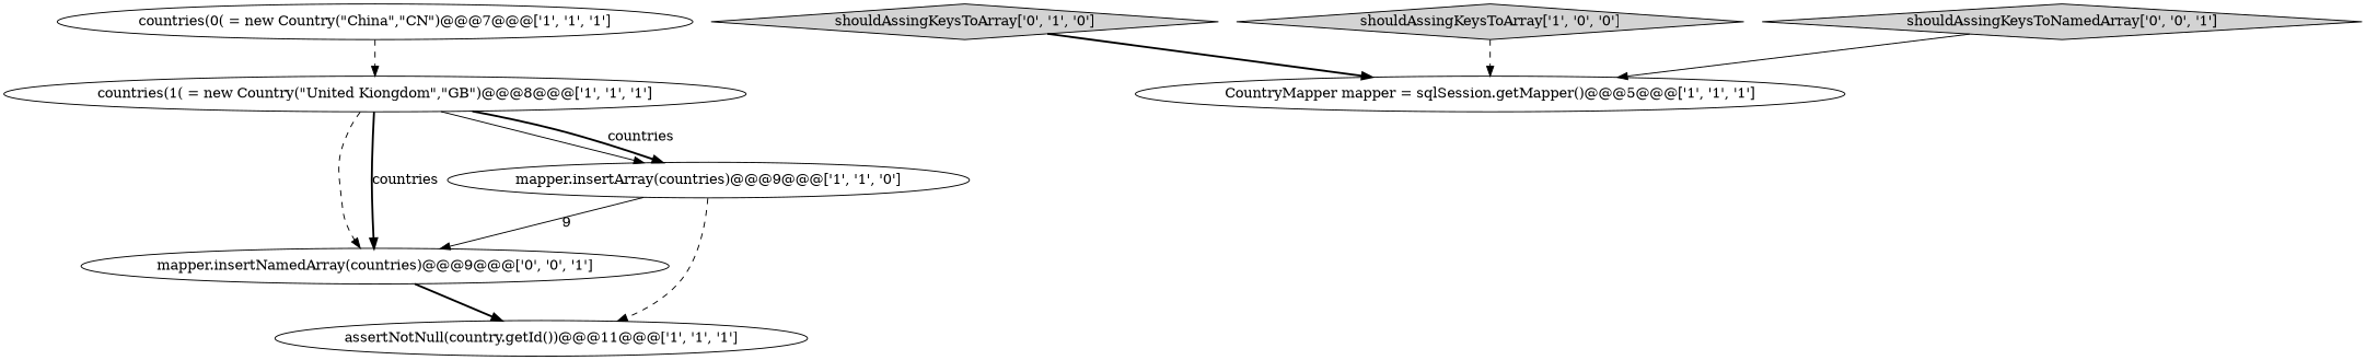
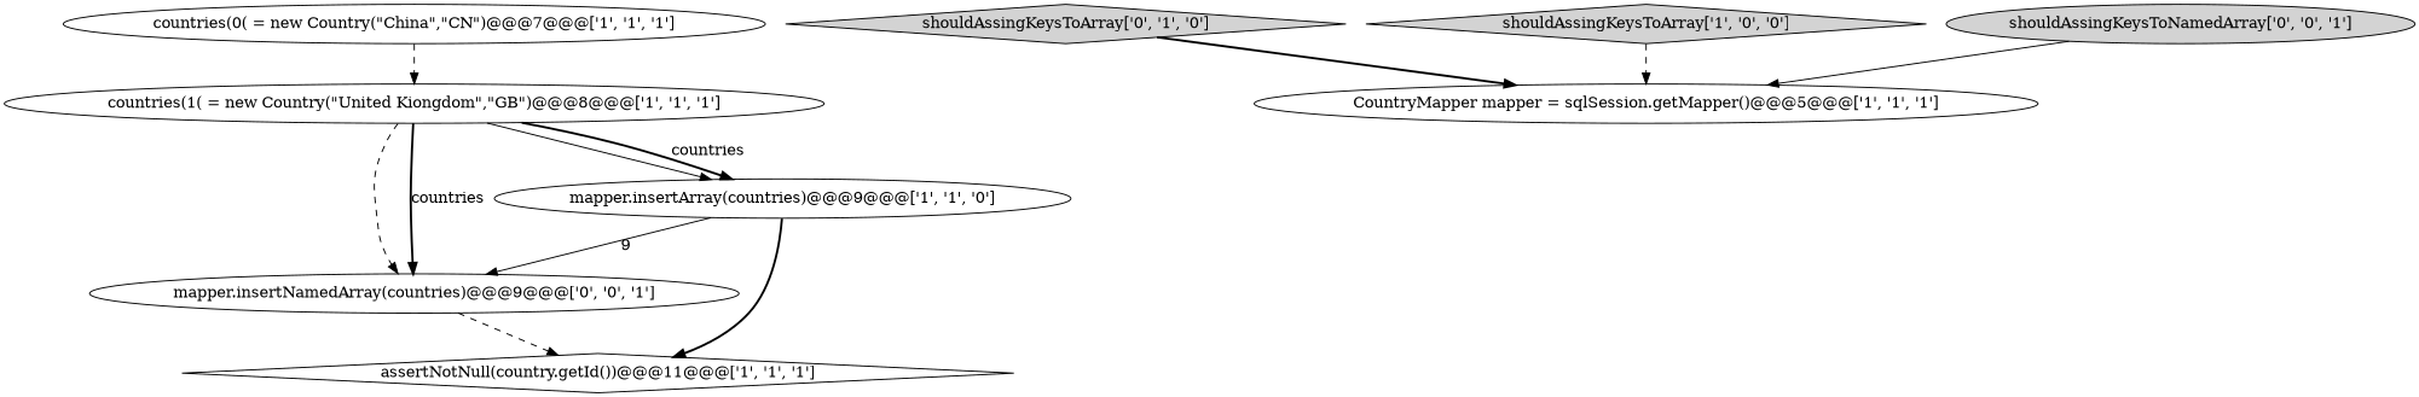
  digraph {
    node [fillcolor=white shape=ellipse style=filled]
    edge [style=dashed]
    n1 [label="countries(0( = new Country(\"China\",\"CN\")@@@7@@@['1', '1', '1']"]
    n2 [label="countries(1( = new Country(\"United Kiongdom\",\"GB\")@@@8@@@['1', '1', '1']"]
    n3 [label="mapper.insertNamedArray(countries)@@@9@@@['0', '0', '1']"]
    n4 [label="mapper.insertArray(countries)@@@9@@@['1', '1', '0']"]
    n5 [fillcolor=lightgray label="shouldAssingKeysToArray['0', '1', '0']" shape=diamond]
    n6 [label="CountryMapper mapper = sqlSession.getMapper()@@@5@@@['1', '1', '1']"]
    n7 [fillcolor=lightgray label="shouldAssingKeysToArray['1', '0', '0']" shape=diamond]
-   n8 [label="assertNotNull(country.getId())@@@11@@@['1', '1', '1']"]
-   n9 [fillcolor=lightgray label="shouldAssingKeysToNamedArray['0', '0', '1']" shape=diamond]
+   n8 [label="assertNotNull(country.getId())@@@11@@@['1', '1', '1']" shape=diamond]
+   n9 [fillcolor=lightgray label="shouldAssingKeysToNamedArray['0', '0', '1']"]
    n1 -> n2
    n2 -> n3
    n2 -> n3 [label=countries style=bold]
    n2 -> n4 [style=solid]
    n2 -> n4 [label=countries style=bold]
-   n3 -> n8 [style=bold]
+   n3 -> n8
    n4 -> n3 [label=9 style=solid]
-   n4 -> n8
+   n4 -> n8 [style=bold]
    n5 -> n6 [style=bold]
    n7 -> n6
    n9 -> n6 [style=solid]
  }
